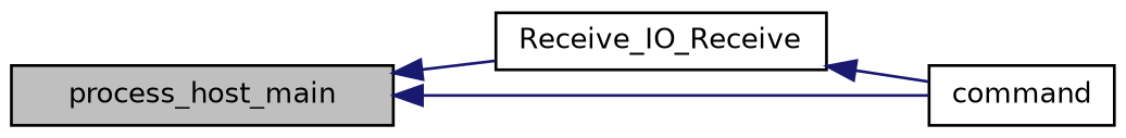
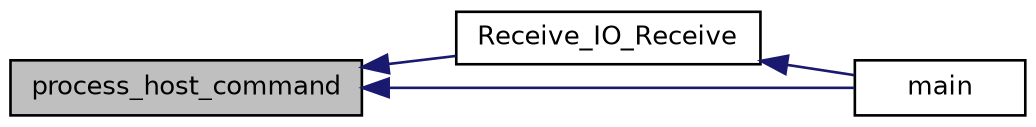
  digraph {
    rankdir=LR
    node [color=black fillcolor=white fontname=Helvetica fontsize=10 shape=record style=filled]
    edge [color=midnightblue dir=back fontname=Helvetica fontsize=10 labelfontname=Helvetica labelfontsize=10 style=solid]
-   n1 [fillcolor=grey75 fontcolor=black height=0.2 label=process_host_main width=0.4]
+   n1 [fillcolor=grey75 fontcolor=black height=0.2 label=process_host_command width=0.4]
    n2 [height=0.2 label=Receive_IO_Receive width=0.4]
-   n3 [height=0.2 label=command width=0.4]
+   n3 [height=0.2 label=main width=0.4]
    n1 -> n2
    n1 -> n3
    n2 -> n3
  }
